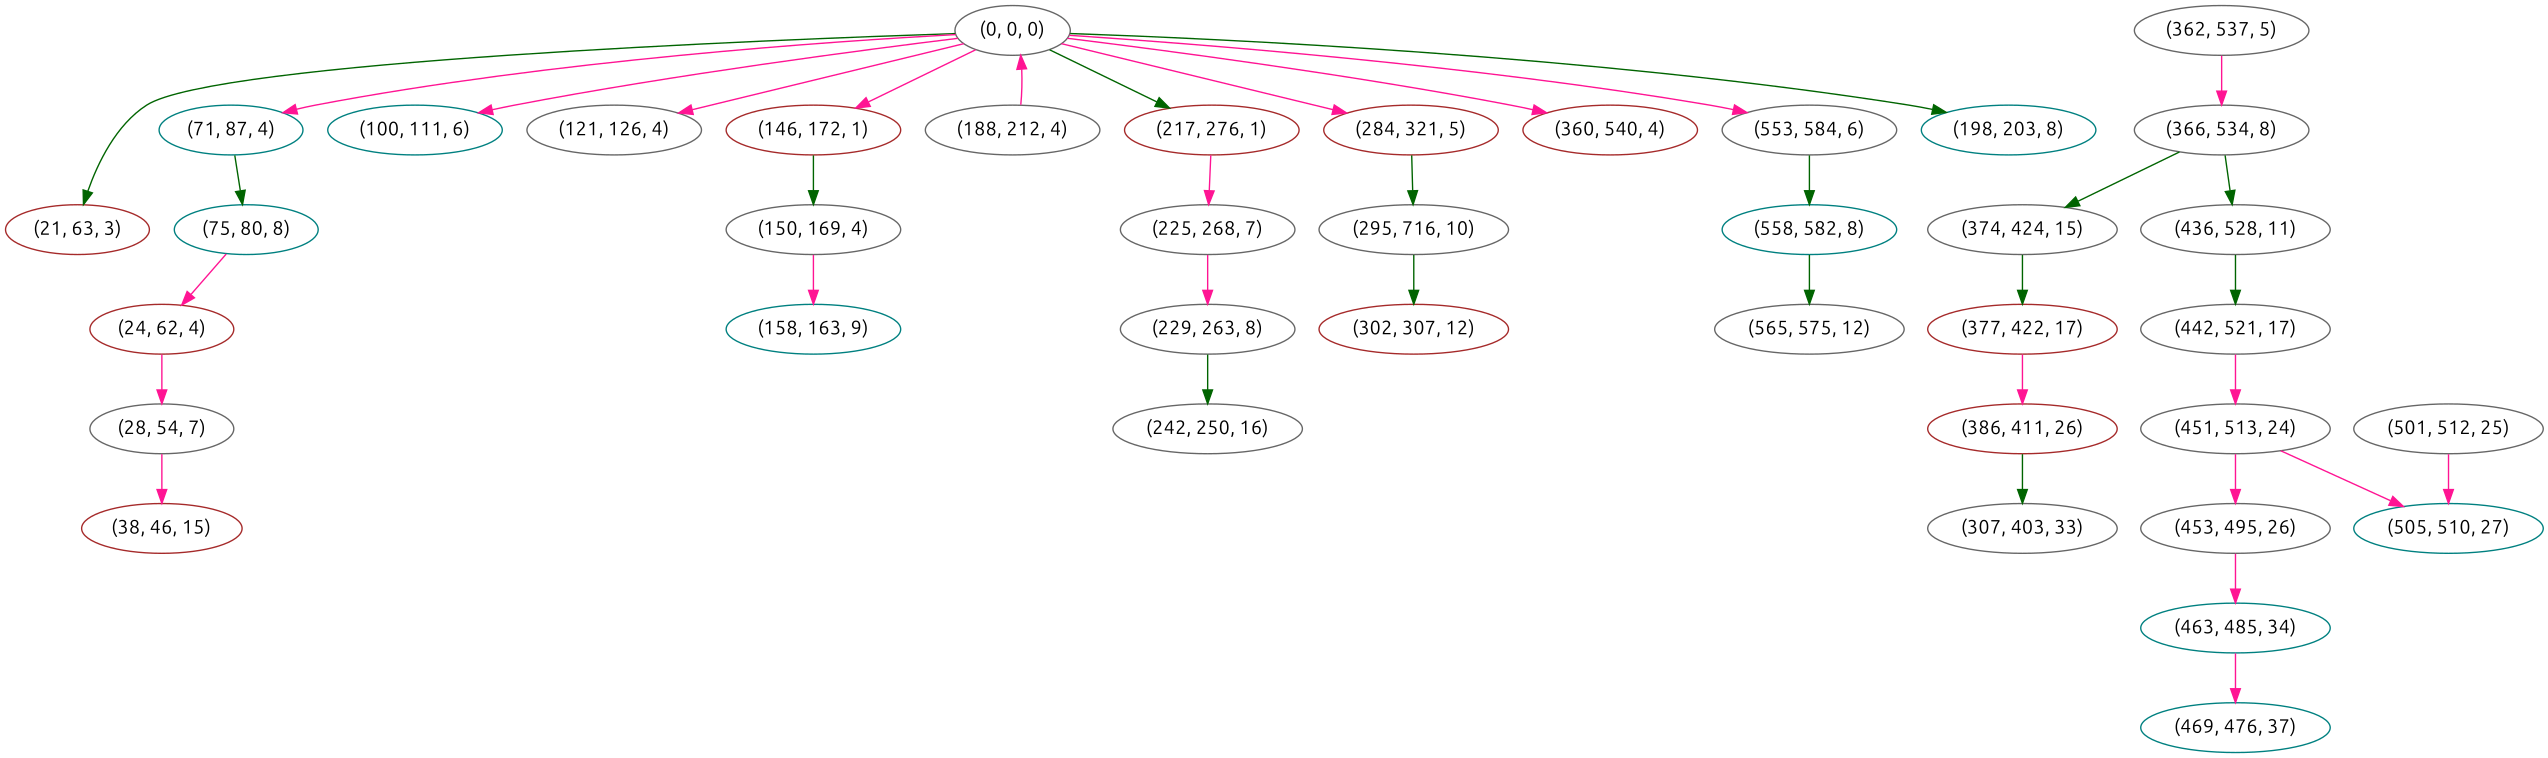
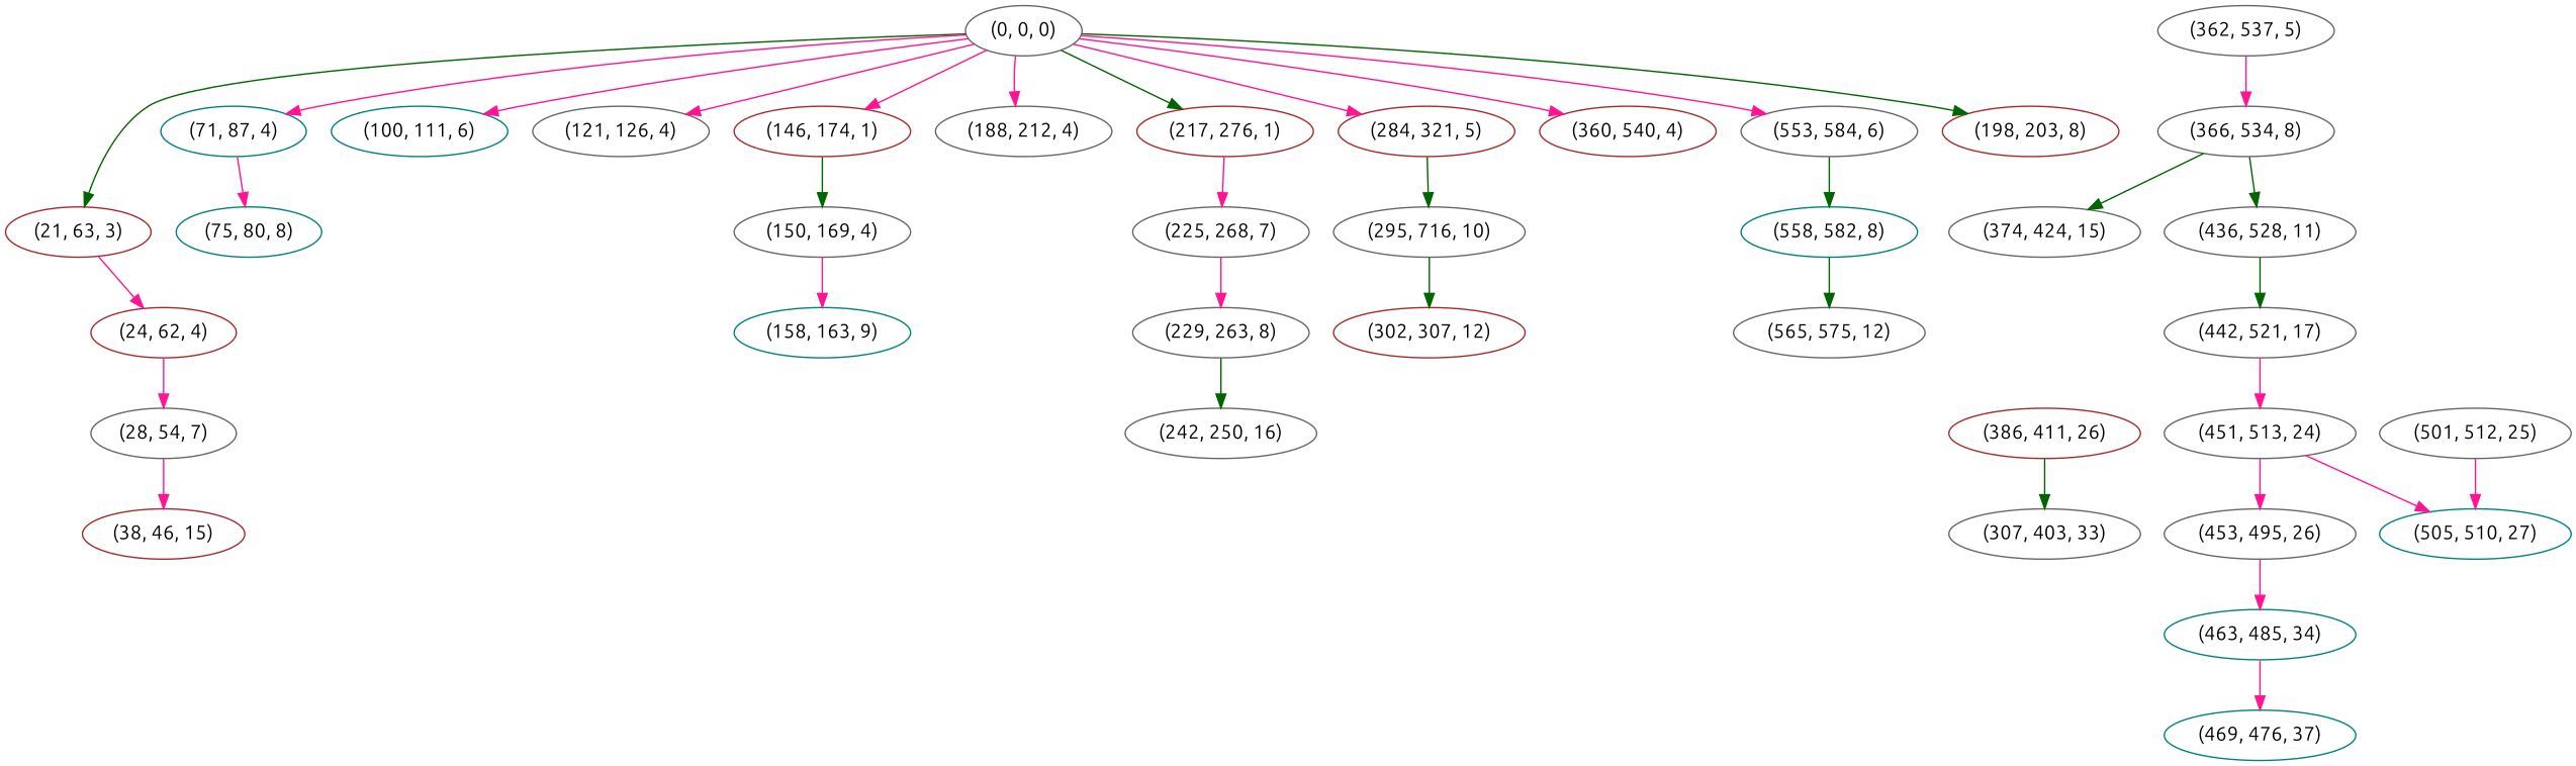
  digraph {
    fontname=Ubuntu
    node [color=gray40 fontname=Ubuntu]
    edge [color=deeppink fontname=Ubuntu]
    "(21, 63, 3)" [color=brown]
    "(0, 0, 0)"
    "(71, 87, 4)" [color=teal]
    "(100, 111, 6)" [color=teal]
    "(121, 126, 4)"
-   "(146, 172, 1)" [color=brown]
+   "(146, 172, 1)" [color=brown label="(146, 174, 1)"]
    "(188, 212, 4)"
    "(217, 276, 1)" [color=brown]
    "(284, 321, 5)" [color=brown]
    "(360, 540, 4)" [color=brown]
    "(553, 584, 6)"
-   "(198, 203, 8)" [color=teal]
+   "(198, 203, 8)" [color=brown]
    "(24, 62, 4)" [color=brown]
    "(75, 80, 8)" [color=teal]
    "(150, 169, 4)"
    "(225, 268, 7)"
    n17 [label="(295, 716, 10)"]
    "(558, 582, 8)" [color=teal]
    "(28, 54, 7)"
    "(38, 46, 15)" [color=brown]
    "(158, 163, 9)" [color=teal]
    "(229, 263, 8)"
    "(242, 250, 16)"
    "(302, 307, 12)" [color=brown]
    "(362, 537, 5)"
    "(366, 534, 8)"
    "(374, 424, 15)"
    "(436, 528, 11)"
-   "(377, 422, 17)" [color=brown]
    "(442, 521, 17)"
    "(386, 411, 26)" [color=brown]
    n32 [label="(307, 403, 33)"]
    "(451, 513, 24)"
    "(453, 495, 26)"
    "(505, 510, 27)" [color=teal]
    "(463, 485, 34)" [color=teal]
    "(501, 512, 25)"
    "(469, 476, 37)" [color=teal]
    "(565, 575, 12)"
-   "(75, 80, 8)" -> "(24, 62, 4)"
+   "(21, 63, 3)" -> "(24, 62, 4)"
    "(0, 0, 0)" -> "(21, 63, 3)" [color=darkgreen]
    "(0, 0, 0)" -> "(71, 87, 4)"
    "(0, 0, 0)" -> "(100, 111, 6)"
    "(0, 0, 0)" -> "(121, 126, 4)"
    "(0, 0, 0)" -> "(146, 172, 1)"
-   "(188, 212, 4)" -> "(0, 0, 0)"
+   "(0, 0, 0)" -> "(188, 212, 4)"
    "(0, 0, 0)" -> "(217, 276, 1)" [color=darkgreen]
    "(0, 0, 0)" -> "(284, 321, 5)"
    "(0, 0, 0)" -> "(360, 540, 4)"
    "(0, 0, 0)" -> "(553, 584, 6)"
    "(0, 0, 0)" -> "(198, 203, 8)" [color=darkgreen]
-   "(71, 87, 4)" -> "(75, 80, 8)" [color=darkgreen]
+   "(71, 87, 4)" -> "(75, 80, 8)"
    "(146, 172, 1)" -> "(150, 169, 4)" [color=darkgreen]
    "(217, 276, 1)" -> "(225, 268, 7)"
    "(284, 321, 5)" -> n17 [color=darkgreen]
    "(553, 584, 6)" -> "(558, 582, 8)" [color=darkgreen]
    "(24, 62, 4)" -> "(28, 54, 7)"
    "(150, 169, 4)" -> "(158, 163, 9)"
    "(225, 268, 7)" -> "(229, 263, 8)"
    n17 -> "(302, 307, 12)" [color=darkgreen]
    "(558, 582, 8)" -> "(565, 575, 12)" [color=darkgreen]
    "(28, 54, 7)" -> "(38, 46, 15)"
    "(229, 263, 8)" -> "(242, 250, 16)" [color=darkgreen]
    "(362, 537, 5)" -> "(366, 534, 8)"
    "(366, 534, 8)" -> "(374, 424, 15)" [color=darkgreen]
    "(366, 534, 8)" -> "(436, 528, 11)" [color=darkgreen]
-   "(374, 424, 15)" -> "(377, 422, 17)" [color=darkgreen]
    "(436, 528, 11)" -> "(442, 521, 17)" [color=darkgreen]
-   "(377, 422, 17)" -> "(386, 411, 26)"
    "(442, 521, 17)" -> "(451, 513, 24)"
    "(386, 411, 26)" -> n32 [color=darkgreen]
    "(451, 513, 24)" -> "(453, 495, 26)"
    "(451, 513, 24)" -> "(505, 510, 27)"
    "(453, 495, 26)" -> "(463, 485, 34)"
    "(463, 485, 34)" -> "(469, 476, 37)"
    "(501, 512, 25)" -> "(505, 510, 27)"
  }
